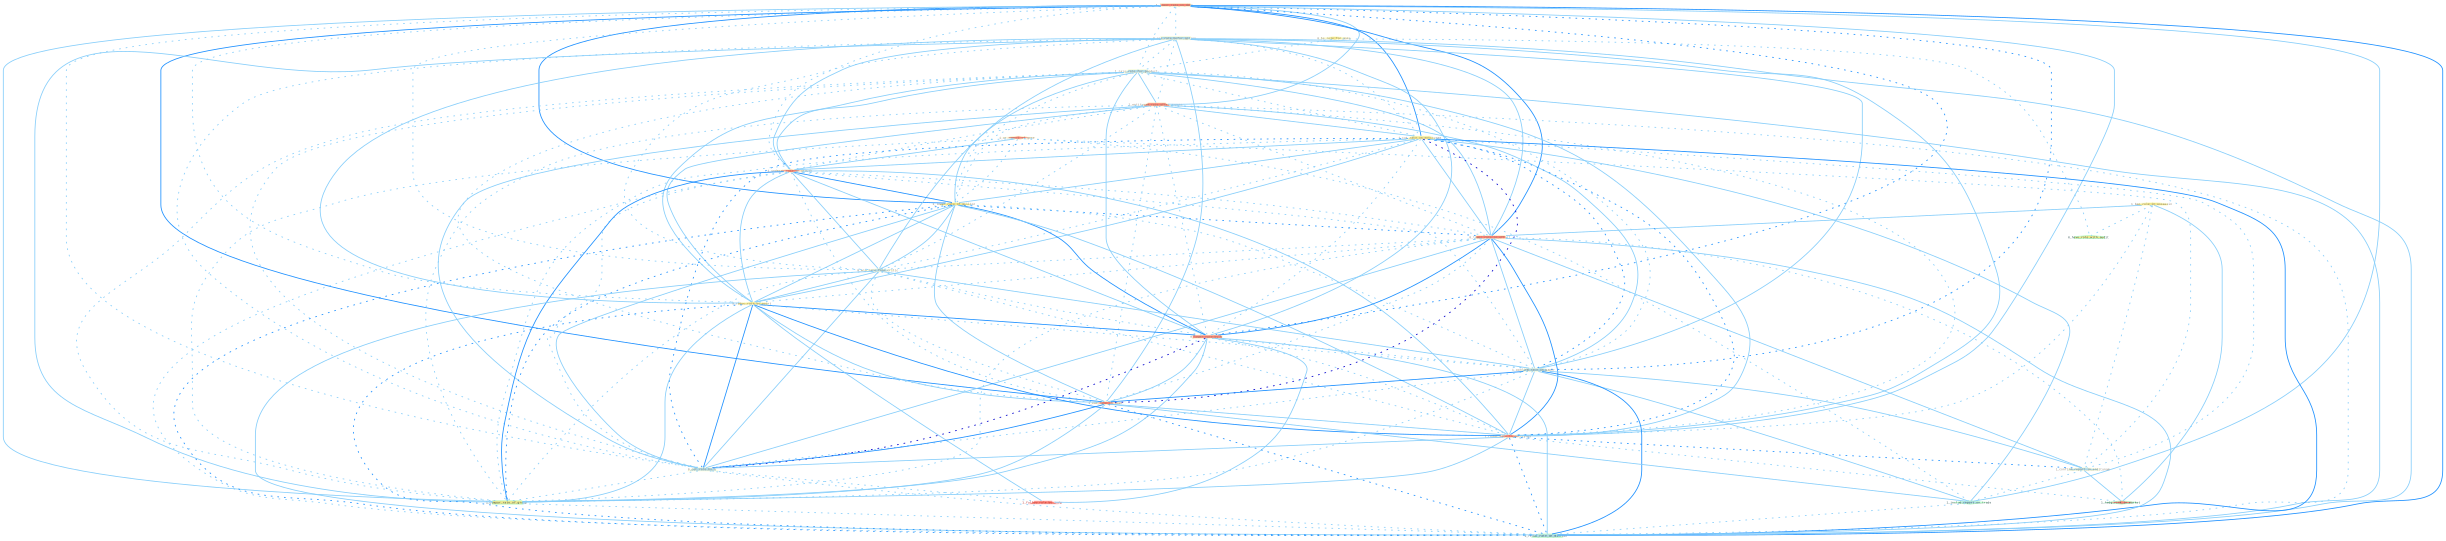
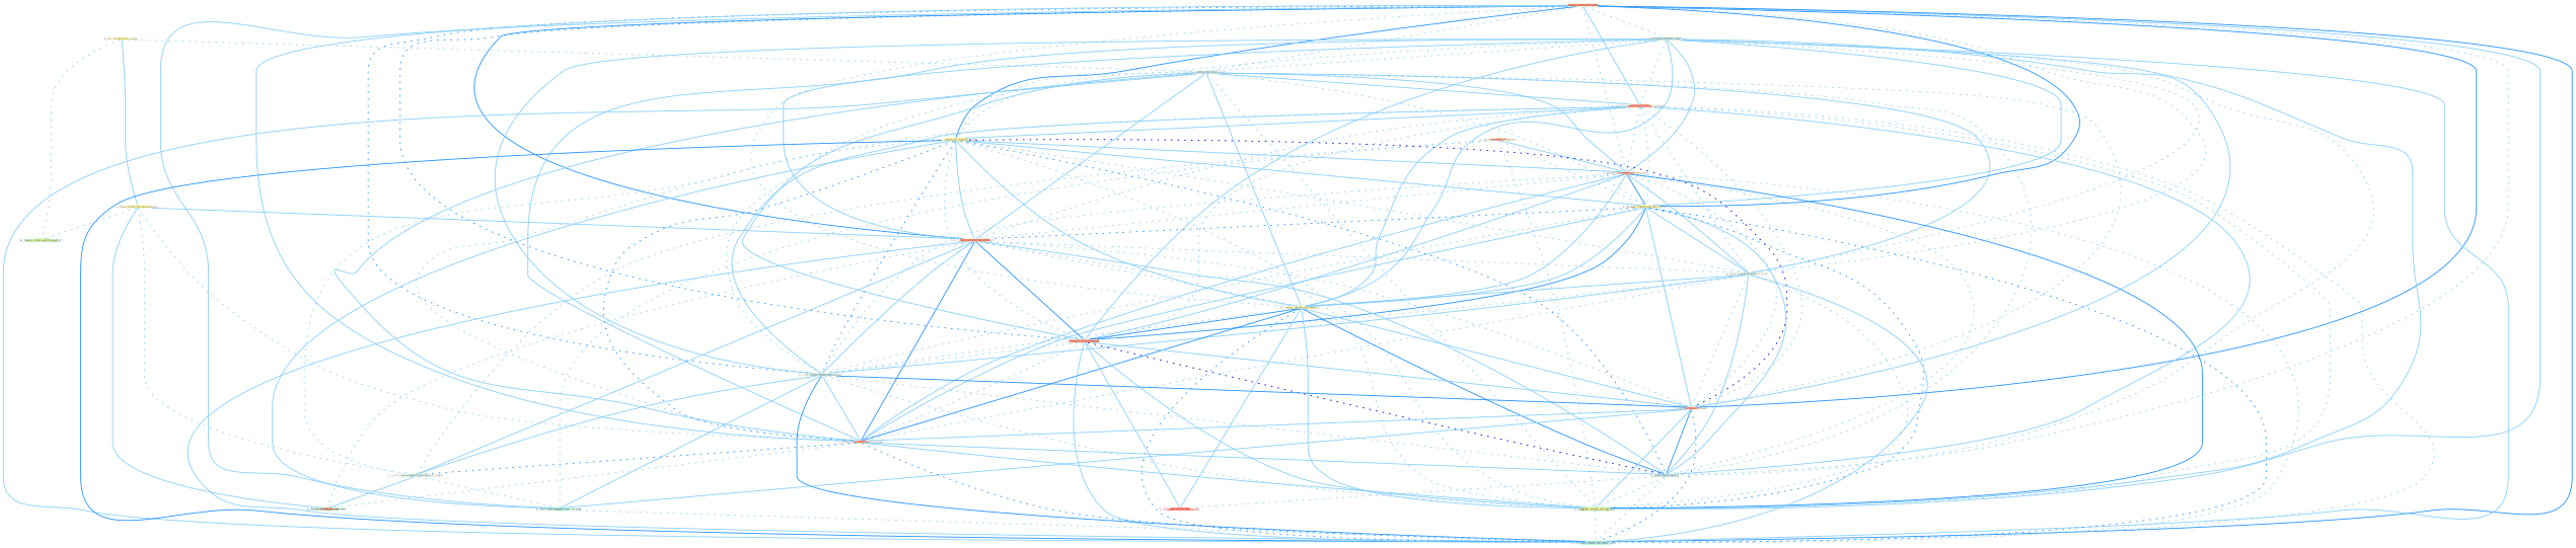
  graph {
    fontname="Liberation Mono"
    node [color="#ffffe0" fillcolor=salmon fixedsize=true fontcolor="#8b7d6b" fontname="Liberation Mono" fontsize=4 shape=diamond style=filled]
    edge [color="#87cefa" fontname="Liberation Mono" style=solid w=1]
    "0_be_role_for_make " [fillcolor=khaki height=.06 width=.5]
    "1_lower_rate_on_debt " [height=.06 shape=note width=.5]
    "0_eas_rate_befor_spring " [fillcolor=lightblue height=.06 shape=note width=.5]
    "1_ban_role_in_assassin " [fillcolor=khaki height=.06 shape=house width=.5]
    "1_ar_report_of_gene " [height=.06 width=.5]
    "1_rais_rate_for_product " [fillcolor=lightblue height=.06 shape=trapezium width=.5]
    "1_entitynam_rate_after_expens " [height=.06 shape=trapezium width=.5]
    "1_cut_rate_on_entitynam " [fillcolor=khaki height=.06 shape=trapezium width=.5]
    "1_underst_rate_of_growth " [height=.06 width=.5]
    "1_lower_rate_of_million " [fillcolor=khaki height=.06 shape=house width=.5]
    "0_lower_rate_in_effort " [height=.06 shape=note width=.5]
    "0_win_rate_from_critic " [fillcolor=lightblue height=.06 width=.5]
    "0_reduc_rate_by_point " [fillcolor=khaki height=.06 shape=house width=.5]
    "0_lower_rate_by_% " [height=.06 shape=note width=.5]
    "1_confirm_rate_on_paper " [fillcolor=lightblue height=.06 shape=trapezium width=.5]
    "1_cut_rate_on_loan " [height=.06 width=.5]
    "1_reduc_rate_in_entitynam " [height=.06 width=.5]
    "0_cut_rate_by_% " [fillcolor=lightblue height=.06 shape=trapezium width=.5]
    "1_confirm_report_in_entitynam " [fillcolor=lightblue height=.06 shape=house width=.5]
    "1_follow_rule_by_judg " [color="#fff0f5" fontcolor="#b22222" height=.06 shape=trapezium width=.5]
    "0_have_role_with_audit " [color="#BDFCC9" fillcolor=khaki fontcolor="#2f4f4f" height=.06 shape=house width=.5]
    "1_includ_report_on_trade " [color="#BDFCC9" fillcolor=lightblue fontcolor="#2f4f4f" height=.06 width=.5]
    "1_compar_rate_of_group " [color="#BDFCC9" fillcolor=khaki fontcolor="#2f4f4f" height=.06 shape=note width=.5]
    "1_reduc_rate_on_million " [color="#BDFCC9" fillcolor=lightblue fontcolor="#2f4f4f" height=.06 shape=trapezium width=.5]
    "1_hedg_risk_in_market " [color="#BDFCC9" fontcolor="#2f4f4f" height=.06 width=.5]
    subgraph sub_1 {
      "0_be_role_for_make "
      "1_lower_rate_on_debt "
      "0_eas_rate_befor_spring "
      "1_ban_role_in_assassin "
      "1_ar_report_of_gene "
      "1_rais_rate_for_product "
      "1_entitynam_rate_after_expens "
      "1_cut_rate_on_entitynam "
      "1_underst_rate_of_growth "
      "1_lower_rate_of_million "
      "0_lower_rate_in_effort "
      "0_win_rate_from_critic "
      "0_reduc_rate_by_point "
      "0_lower_rate_by_% "
      "1_confirm_rate_on_paper "
      "1_cut_rate_on_loan "
      "1_reduc_rate_in_entitynam "
      "0_cut_rate_by_% "
      "1_confirm_report_in_entitynam "
    }
    subgraph sub_2 {
      "1_follow_rule_by_judg "
    }
+   "0_be_role_for_make " -- "1_ban_role_in_assassin "
    "0_be_role_for_make " -- "1_rais_rate_for_product " [style=dotted]
    "0_be_role_for_make " -- "0_have_role_with_audit " [style=dotted]
    "1_lower_rate_on_debt " -- "0_eas_rate_befor_spring " [style=dotted]
    "1_lower_rate_on_debt " -- "1_rais_rate_for_product " [style=dotted]
    "1_lower_rate_on_debt " -- "1_entitynam_rate_after_expens "
    "1_lower_rate_on_debt " -- "1_cut_rate_on_entitynam " [color="#1e90ff" w=2]
    "1_lower_rate_on_debt " -- "1_underst_rate_of_growth " [style=dotted]
    "1_lower_rate_on_debt " -- "1_lower_rate_of_million " [color="#1e90ff" w=2]
    "1_lower_rate_on_debt " -- "0_lower_rate_in_effort " [color="#1e90ff" w=2]
    "1_lower_rate_on_debt " -- "0_win_rate_from_critic " [style=dotted]
    "1_lower_rate_on_debt " -- "0_reduc_rate_by_point " [style=dotted]
    "1_lower_rate_on_debt " -- "0_lower_rate_by_% " [color="#1e90ff" style=dotted w=2]
    "1_lower_rate_on_debt " -- "1_confirm_rate_on_paper " [color="#1e90ff" style=dotted w=2]
    "1_lower_rate_on_debt " -- "1_cut_rate_on_loan " [color="#1e90ff" w=2]
    "1_lower_rate_on_debt " -- "1_reduc_rate_in_entitynam "
    "1_lower_rate_on_debt " -- "0_cut_rate_by_% " [style=dotted]
    "1_lower_rate_on_debt " -- "1_includ_report_on_trade "
    "1_lower_rate_on_debt " -- "1_compar_rate_of_group "
    "1_lower_rate_on_debt " -- "1_reduc_rate_on_million " [color="#1e90ff" w=2]
    "0_eas_rate_befor_spring " -- "1_rais_rate_for_product " [style=dotted]
    "0_eas_rate_befor_spring " -- "1_entitynam_rate_after_expens " [style=dotted]
    "0_eas_rate_befor_spring " -- "1_cut_rate_on_entitynam " [style=dotted]
    "0_eas_rate_befor_spring " -- "1_underst_rate_of_growth "
    "0_eas_rate_befor_spring " -- "1_lower_rate_of_million "
    "0_eas_rate_befor_spring " -- "0_lower_rate_in_effort "
    "0_eas_rate_befor_spring " -- "0_win_rate_from_critic " [style=dotted]
    "0_eas_rate_befor_spring " -- "0_reduc_rate_by_point "
    "0_eas_rate_befor_spring " -- "0_lower_rate_by_% "
    "0_eas_rate_befor_spring " -- "1_confirm_rate_on_paper "
    "0_eas_rate_befor_spring " -- "1_cut_rate_on_loan "
    "0_eas_rate_befor_spring " -- "1_reduc_rate_in_entitynam "
    "0_eas_rate_befor_spring " -- "0_cut_rate_by_% " [style=dotted]
    "0_eas_rate_befor_spring " -- "1_compar_rate_of_group "
    "0_eas_rate_befor_spring " -- "1_reduc_rate_on_million "
    "1_ban_role_in_assassin " -- "0_lower_rate_in_effort "
    "1_ban_role_in_assassin " -- "1_reduc_rate_in_entitynam " [style=dotted]
    "1_ban_role_in_assassin " -- "1_confirm_report_in_entitynam " [style=dotted]
    "1_ban_role_in_assassin " -- "0_have_role_with_audit " [style=dotted]
    "1_ban_role_in_assassin " -- "1_hedg_risk_in_market "
    "1_ar_report_of_gene " -- "1_underst_rate_of_growth "
    "1_ar_report_of_gene " -- "1_lower_rate_of_million " [style=dotted]
    "1_ar_report_of_gene " -- "1_confirm_report_in_entitynam " [style=dotted]
    "1_ar_report_of_gene " -- "1_includ_report_on_trade " [style=dotted]
    "1_ar_report_of_gene " -- "1_compar_rate_of_group " [style=dotted]
    "1_rais_rate_for_product " -- "1_entitynam_rate_after_expens "
    "1_rais_rate_for_product " -- "1_cut_rate_on_entitynam " [style=dotted]
    "1_rais_rate_for_product " -- "1_underst_rate_of_growth "
    "1_rais_rate_for_product " -- "1_lower_rate_of_million " [style=dotted]
    "1_rais_rate_for_product " -- "0_lower_rate_in_effort "
    "1_rais_rate_for_product " -- "0_win_rate_from_critic "
    "1_rais_rate_for_product " -- "0_reduc_rate_by_point "
    "1_rais_rate_for_product " -- "0_lower_rate_by_% "
    "1_rais_rate_for_product " -- "1_confirm_rate_on_paper " [style=dotted]
    "1_rais_rate_for_product " -- "1_cut_rate_on_loan " [style=dotted]
    "1_rais_rate_for_product " -- "1_reduc_rate_in_entitynam "
    "1_rais_rate_for_product " -- "0_cut_rate_by_% " [style=dotted]
    "1_rais_rate_for_product " -- "1_compar_rate_of_group " [style=dotted]
    "1_rais_rate_for_product " -- "1_reduc_rate_on_million "
    "1_entitynam_rate_after_expens " -- "1_cut_rate_on_entitynam "
    "1_entitynam_rate_after_expens " -- "1_underst_rate_of_growth " [style=dotted]
    "1_entitynam_rate_after_expens " -- "1_lower_rate_of_million " [style=dotted]
    "1_entitynam_rate_after_expens " -- "0_lower_rate_in_effort " [style=dotted]
    "1_entitynam_rate_after_expens " -- "0_win_rate_from_critic " [style=dotted]
    "1_entitynam_rate_after_expens " -- "0_reduc_rate_by_point "
    "1_entitynam_rate_after_expens " -- "0_lower_rate_by_% " [style=dotted]
    "1_entitynam_rate_after_expens " -- "1_confirm_rate_on_paper "
    "1_entitynam_rate_after_expens " -- "1_cut_rate_on_loan " [style=dotted]
    "1_entitynam_rate_after_expens " -- "1_reduc_rate_in_entitynam " [style=dotted]
    "1_entitynam_rate_after_expens " -- "0_cut_rate_by_% "
    "1_entitynam_rate_after_expens " -- "1_compar_rate_of_group " [style=dotted]
    "1_entitynam_rate_after_expens " -- "1_reduc_rate_on_million " [style=dotted]
    "1_cut_rate_on_entitynam " -- "1_underst_rate_of_growth "
    "1_cut_rate_on_entitynam " -- "1_lower_rate_of_million "
    "1_cut_rate_on_entitynam " -- "0_lower_rate_in_effort "
    "1_cut_rate_on_entitynam " -- "0_win_rate_from_critic " [style=dotted]
    "1_cut_rate_on_entitynam " -- "0_reduc_rate_by_point "
    "1_cut_rate_on_entitynam " -- "0_lower_rate_by_% " [style=dotted]
    "1_cut_rate_on_entitynam " -- "1_confirm_rate_on_paper " [color="#1e90ff" style=dotted w=2]
    "1_cut_rate_on_entitynam " -- "1_cut_rate_on_loan " [color="#0000cd" style=dotted w=3]
    "1_cut_rate_on_entitynam " -- "1_reduc_rate_in_entitynam " [color="#1e90ff" style=dotted w=2]
    "1_cut_rate_on_entitynam " -- "0_cut_rate_by_% " [color="#1e90ff" style=dotted w=2]
    "1_cut_rate_on_entitynam " -- "1_confirm_report_in_entitynam " [style=dotted]
    "1_cut_rate_on_entitynam " -- "1_includ_report_on_trade "
    "1_cut_rate_on_entitynam " -- "1_compar_rate_of_group " [style=dotted]
    "1_cut_rate_on_entitynam " -- "1_reduc_rate_on_million " [color="#1e90ff" w=2]
    "1_underst_rate_of_growth " -- "1_lower_rate_of_million " [color="#1e90ff" w=2]
    "1_underst_rate_of_growth " -- "0_lower_rate_in_effort " [style=dotted]
    "1_underst_rate_of_growth " -- "0_win_rate_from_critic "
    "1_underst_rate_of_growth " -- "0_reduc_rate_by_point "
    "1_underst_rate_of_growth " -- "0_lower_rate_by_% "
    "1_underst_rate_of_growth " -- "1_confirm_rate_on_paper " [style=dotted]
    "1_underst_rate_of_growth " -- "1_cut_rate_on_loan " [style=dotted]
    "1_underst_rate_of_growth " -- "1_reduc_rate_in_entitynam "
    "1_underst_rate_of_growth " -- "0_cut_rate_by_% " [style=dotted]
    "1_underst_rate_of_growth " -- "1_compar_rate_of_group " [color="#1e90ff" w=2]
    "1_underst_rate_of_growth " -- "1_reduc_rate_on_million " [style=dotted]
    "1_lower_rate_of_million " -- "0_lower_rate_in_effort " [color="#1e90ff" style=dotted w=2]
    "1_lower_rate_of_million " -- "0_win_rate_from_critic "
    "1_lower_rate_of_million " -- "0_reduc_rate_by_point "
    "1_lower_rate_of_million " -- "0_lower_rate_by_% " [color="#1e90ff" w=2]
    "1_lower_rate_of_million " -- "1_confirm_rate_on_paper " [style=dotted]
    "1_lower_rate_of_million " -- "1_cut_rate_on_loan "
    "1_lower_rate_of_million " -- "1_reduc_rate_in_entitynam "
    "1_lower_rate_of_million " -- "0_cut_rate_by_% "
    "1_lower_rate_of_million " -- "1_compar_rate_of_group " [color="#1e90ff" style=dotted w=2]
    "1_lower_rate_of_million " -- "1_reduc_rate_on_million " [color="#1e90ff" style=dotted w=2]
    "0_lower_rate_in_effort " -- "0_win_rate_from_critic " [style=dotted]
    "0_lower_rate_in_effort " -- "0_reduc_rate_by_point " [style=dotted]
    "0_lower_rate_in_effort " -- "0_lower_rate_by_% " [color="#1e90ff" w=2]
    "0_lower_rate_in_effort " -- "1_confirm_rate_on_paper "
    "0_lower_rate_in_effort " -- "1_cut_rate_on_loan " [style=dotted]
    "0_lower_rate_in_effort " -- "1_reduc_rate_in_entitynam " [color="#1e90ff" w=2]
    "0_lower_rate_in_effort " -- "0_cut_rate_by_% "
    "0_lower_rate_in_effort " -- "1_confirm_report_in_entitynam "
    "0_lower_rate_in_effort " -- "1_compar_rate_of_group " [style=dotted]
    "0_lower_rate_in_effort " -- "1_reduc_rate_on_million "
    "0_lower_rate_in_effort " -- "1_hedg_risk_in_market " [style=dotted]
    "0_win_rate_from_critic " -- "0_reduc_rate_by_point "
    "0_win_rate_from_critic " -- "0_lower_rate_by_% " [style=dotted]
    "0_win_rate_from_critic " -- "1_confirm_rate_on_paper "
    "0_win_rate_from_critic " -- "1_cut_rate_on_loan " [style=dotted]
    "0_win_rate_from_critic " -- "1_reduc_rate_in_entitynam " [style=dotted]
    "0_win_rate_from_critic " -- "0_cut_rate_by_% "
    "0_win_rate_from_critic " -- "1_compar_rate_of_group " [style=dotted]
    "0_win_rate_from_critic " -- "1_reduc_rate_on_million "
    "0_reduc_rate_by_point " -- "0_lower_rate_by_% " [color="#1e90ff" w=2]
    "0_reduc_rate_by_point " -- "1_confirm_rate_on_paper " [style=dotted]
    "0_reduc_rate_by_point " -- "1_cut_rate_on_loan "
    "0_reduc_rate_by_point " -- "1_reduc_rate_in_entitynam " [color="#1e90ff" w=2]
    "0_reduc_rate_by_point " -- "0_cut_rate_by_% " [color="#1e90ff" w=2]
    "0_reduc_rate_by_point " -- "1_follow_rule_by_judg "
    "0_reduc_rate_by_point " -- "1_compar_rate_of_group "
    "0_reduc_rate_by_point " -- "1_reduc_rate_on_million " [color="#1e90ff" style=dotted w=2]
    "0_lower_rate_by_% " -- "1_confirm_rate_on_paper " [style=dotted]
    "0_lower_rate_by_% " -- "1_cut_rate_on_loan "
    "0_lower_rate_by_% " -- "1_reduc_rate_in_entitynam " [style=dotted]
    "0_lower_rate_by_% " -- "0_cut_rate_by_% " [color="#0000cd" style=dotted w=3]
    "0_lower_rate_by_% " -- "1_follow_rule_by_judg "
    "0_lower_rate_by_% " -- "1_compar_rate_of_group "
    "0_lower_rate_by_% " -- "1_reduc_rate_on_million "
    "1_confirm_rate_on_paper " -- "1_cut_rate_on_loan " [color="#1e90ff" w=2]
    "1_confirm_rate_on_paper " -- "1_reduc_rate_in_entitynam "
    "1_confirm_rate_on_paper " -- "0_cut_rate_by_% " [style=dotted]
    "1_confirm_rate_on_paper " -- "1_confirm_report_in_entitynam "
    "1_confirm_rate_on_paper " -- "1_includ_report_on_trade "
    "1_confirm_rate_on_paper " -- "1_compar_rate_of_group " [style=dotted]
    "1_confirm_rate_on_paper " -- "1_reduc_rate_on_million " [color="#1e90ff" w=2]
    "1_cut_rate_on_loan " -- "1_reduc_rate_in_entitynam "
    "1_cut_rate_on_loan " -- "0_cut_rate_by_% " [color="#1e90ff" w=2]
    "1_cut_rate_on_loan " -- "1_includ_report_on_trade "
    "1_cut_rate_on_loan " -- "1_compar_rate_of_group "
    "1_cut_rate_on_loan " -- "1_reduc_rate_on_million " [color="#1e90ff" style=dotted w=2]
    "1_reduc_rate_in_entitynam " -- "0_cut_rate_by_% "
    "1_reduc_rate_in_entitynam " -- "1_confirm_report_in_entitynam " [color="#1e90ff" style=dotted w=2]
    "1_reduc_rate_in_entitynam " -- "1_compar_rate_of_group "
    "1_reduc_rate_in_entitynam " -- "1_reduc_rate_on_million " [color="#1e90ff" style=dotted w=2]
    "1_reduc_rate_in_entitynam " -- "1_hedg_risk_in_market " [style=dotted]
    "0_cut_rate_by_% " -- "1_follow_rule_by_judg " [style=dotted]
    "0_cut_rate_by_% " -- "1_compar_rate_of_group " [style=dotted]
    "0_cut_rate_by_% " -- "1_reduc_rate_on_million " [style=dotted]
    "1_confirm_report_in_entitynam " -- "1_includ_report_on_trade " [style=dotted]
    "1_confirm_report_in_entitynam " -- "1_hedg_risk_in_market "
    "1_includ_report_on_trade " -- "1_reduc_rate_on_million " [style=dotted]
    "1_compar_rate_of_group " -- "1_reduc_rate_on_million " [style=dotted]
  }
